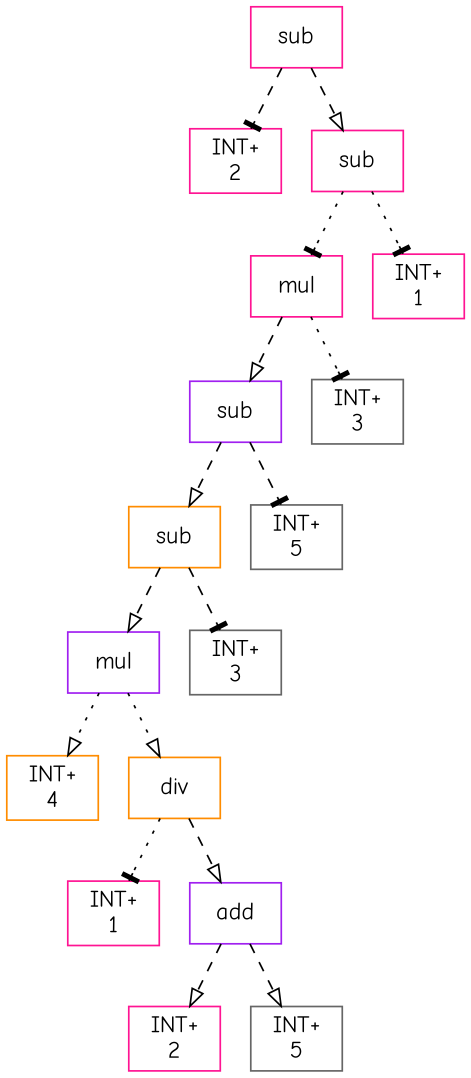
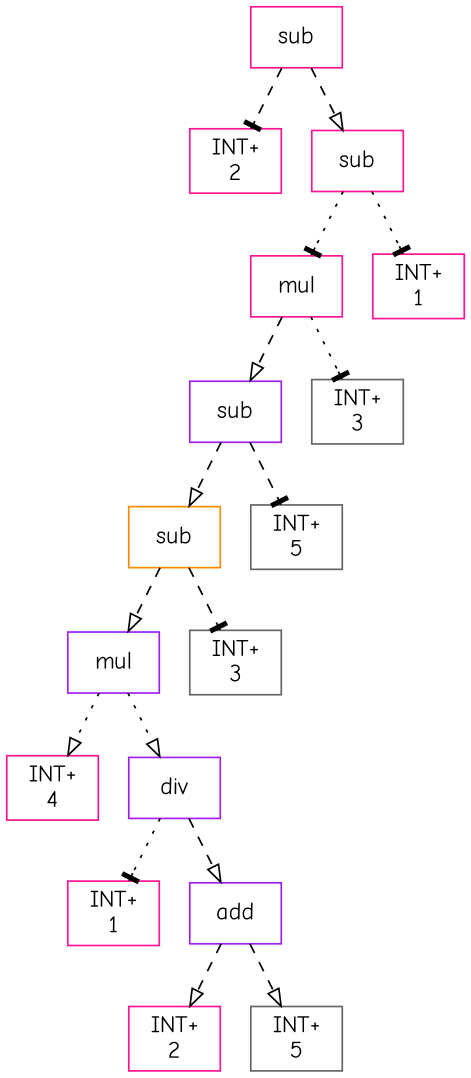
  digraph {
    fontname="Comic Neue"
    node [color=deeppink fontname="Comic Neue" shape=box]
    edge [arrowhead=onormal fontname="Comic Neue" style=dashed]
    n1 [label=sub]
    n2 [label="INT+\n2"]
    n3 [label=sub]
    n4 [label=mul]
    n5 [label="INT+\n1"]
    n6 [color=purple label=sub]
    n7 [color=gray40 label="INT+\n3"]
    n8 [color=darkorange label=sub]
    n9 [color=gray40 label="INT+\n5"]
    n10 [color=purple label=mul]
    n11 [color=gray40 label="INT+\n3"]
-   n12 [color=darkorange label="INT+\n4"]
-   n13 [color=darkorange label=div]
+   n12 [label="INT+\n4"]
+   n13 [color=purple label=div]
    n14 [label="INT+\n1"]
    n15 [color=purple label=add]
    n16 [label="INT+\n2"]
    n17 [color=gray40 label="INT+\n5"]
    n1 -> n2 [arrowhead=tee]
    n1 -> n3
    n3 -> n4 [arrowhead=tee style=dotted]
    n3 -> n5 [arrowhead=tee style=dotted]
    n4 -> n6
    n4 -> n7 [arrowhead=tee style=dotted]
    n6 -> n8
    n6 -> n9 [arrowhead=tee]
    n8 -> n10
    n8 -> n11 [arrowhead=tee]
    n10 -> n12 [style=dotted]
    n10 -> n13 [style=dotted]
    n13 -> n14 [arrowhead=tee style=dotted]
    n13 -> n15
    n15 -> n16
    n15 -> n17
  }
